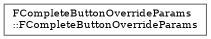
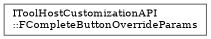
  digraph {
    rankdir=LR
    fontname="DejaVu Serif"
-   n1 [color=grey40 fillcolor=white fontname="DejaVu Serif" fontsize=10 height=0.2 label="FCompleteButtonOverrideParams\l::FCompleteButtonOverrideParams" shape=box style=filled width=0.4]
+   n1 [color=grey40 fillcolor=white fontname="DejaVu Serif" fontsize=10 height=0.2 label="IToolHostCustomizationAPI\l::FCompleteButtonOverrideParams" shape=box style=filled width=0.4]
  }
